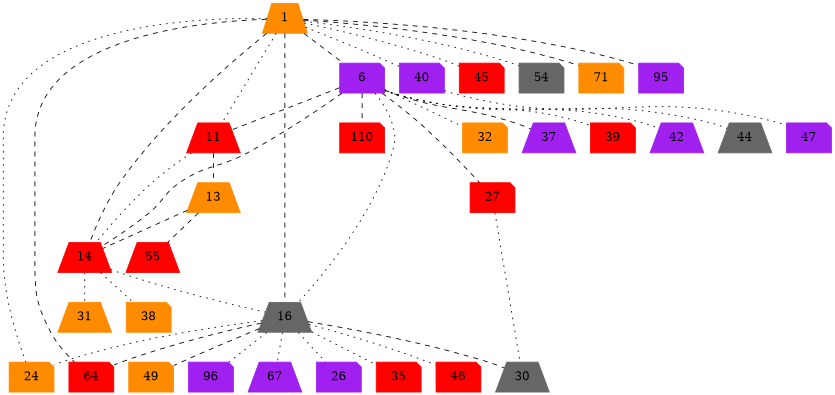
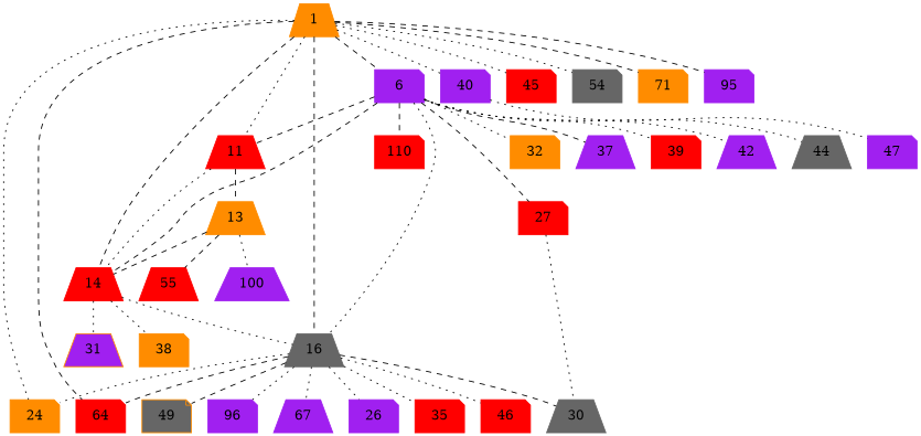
  graph {
    node [color=purple shape=note style=filled]
    edge [style=dotted]
    1 [color=darkorange shape=trapezium super="+5+3+2+82+104+4"]
    6 [super="+8+10+76+9+7"]
    11 [color=red shape=trapezium super="+102+12"]
    14 [color=red shape=trapezium super="+58+15"]
    16 [color=gray40 shape=trapezium super="+18+84+17+19+68"]
    24 [color=darkorange super="+86+25"]
    40
    45 [color=red]
    54 [color=gray40]
    64 [color=red super="+91"]
    71 [color=darkorange super="+81"]
    95
    27 [color=red]
    32 [color=darkorange]
    37 [shape=trapezium]
    39 [color=red]
    42 [shape=trapezium]
    44 [color=gray40 shape=trapezium super="+60+88+56"]
    110 [color=red]
    13 [color=darkorange shape=trapezium super="+28"]
-   31 [color=darkorange shape=trapezium]
+   31 [color=darkorange shape=trapezium fillcolor=purple]
    38 [color=darkorange]
    26
    30 [color=gray40 shape=trapezium]
    35 [color=red super="+41"]
    46 [color=red super="+109"]
-   49 [color=darkorange]
+   49 [color=darkorange fillcolor=gray40]
    n28 [label=96]
    67 [shape=trapezium]
    47
    55 [color=red shape=trapezium]
+   100 [shape=trapezium]
    1 -- 6 [style=dashed weight=2]
    1 -- 11 [weight=2]
    1 -- 14 [style=dashed]
    1 -- 16 [style=dashed weight=5]
    1 -- 24 [weight=2]
    1 -- 40
    1 -- 45
    1 -- 54
    1 -- 64 [style=dashed]
    1 -- 71 [style=dashed]
    1 -- 95 [style=dashed]
    6 -- 11 [style=dashed]
    6 -- 14 [style=dashed]
    6 -- 16 [weight=2]
    6 -- 27 [style=dashed]
    6 -- 32
    6 -- 37 [style=dashed]
    6 -- 39
    6 -- 42
    6 -- 44
    6 -- 110 [style=dashed]
    11 -- 14 [weight=4]
    11 -- 13 [style=dashed weight=2]
    14 -- 16
    14 -- 31
    14 -- 38
    16 -- 24 [weight=4]
    16 -- 64 [style=dashed]
    16 -- 26
    16 -- 30 [style=dashed]
    16 -- 35
    16 -- 46
    16 -- 49 [style=dashed]
    16 -- n28
    16 -- 67
    40 -- 47
    27 -- 30
    13 -- 14 [style=dashed weight=2]
    13 -- 55 [style=dashed]
+   13 -- 100
  }
